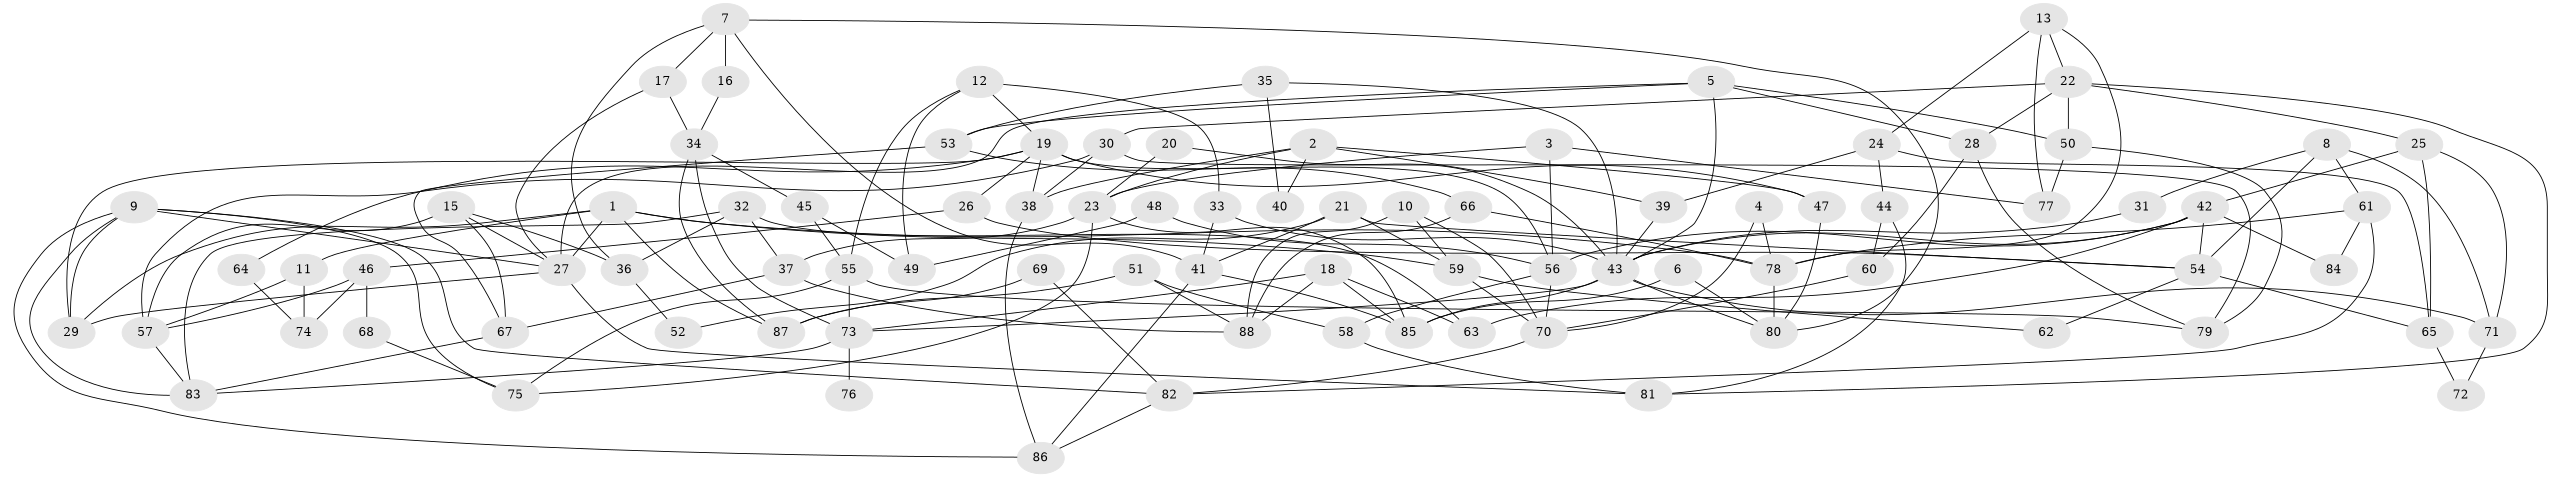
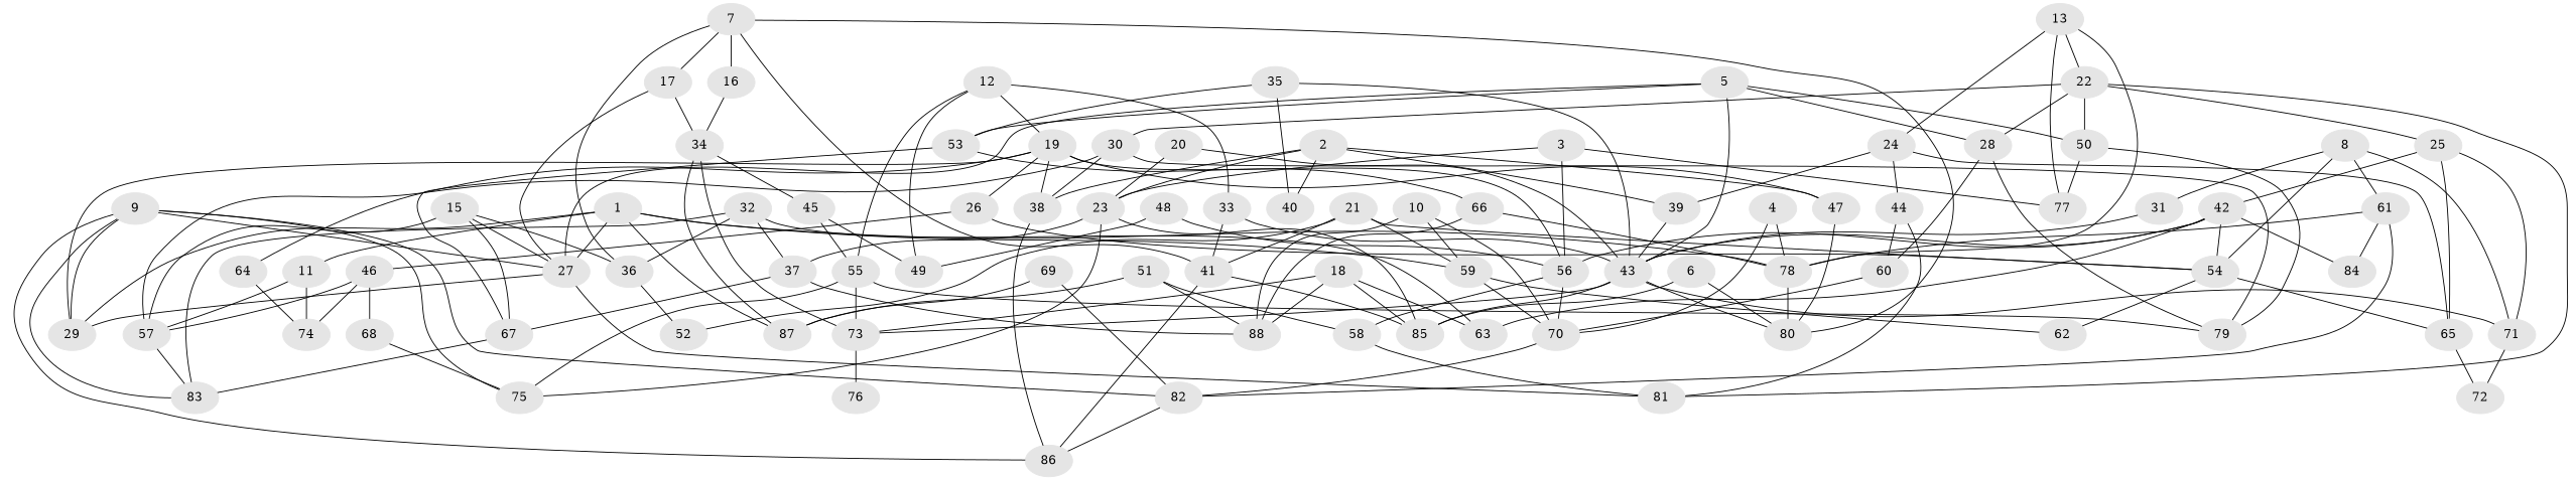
  graph {
    node [color=gray90 style=filled]
    1
    11
    27
    29
    59
    78
    87
    57
    74
    81
    70
    62
    80
    2
    23
    38
    39
    40
    47
    85
    75
    37
    86
    43
    3
    56
    77
    58
    4
    82
    5
    28
    50
    53
    79
    60
    71
    73
    67
    66
    6
    7
    16
    17
    36
    41
    34
    52
    8
    31
    54
    61
    65
    84
    72
    9
    83
    10
    88
    12
    19
    33
    49
    55
    64
    26
    13
    22
    24
    25
    30
    44
    15
    45
    18
    63
    76
    46
    20
    21
    42
    68
    32
    35
    48
    51
    69
    1 -- 11
    1 -- 27
    1 -- 29
    1 -- 59
    1 -- 78
    1 -- 87
    11 -- 57
    11 -- 74
    27 -- 29
    27 -- 81
    59 -- 70
    59 -- 62
    78 -- 80
    57 -- 83
    70 -- 82
    2 -- 23
    2 -- 38
    2 -- 39
    2 -- 40
    2 -- 47
    23 -- 85
    23 -- 75
    23 -- 37
    38 -- 86
    39 -- 43
    47 -- 80
    37 -- 67
    37 -- 88
    43 -- 80
    43 -- 85
    43 -- 71
    43 -- 73
    3 -- 23
    3 -- 56
    3 -- 77
    56 -- 70
    56 -- 58
    58 -- 81
    4 -- 78
    4 -- 70
    82 -- 86
    5 -- 27
    5 -- 43
    5 -- 28
    5 -- 50
    5 -- 53
    28 -- 79
    28 -- 60
    50 -- 77
    50 -- 79
    53 -- 67
    53 -- 66
    60 -- 70
    71 -- 72
-   73 -- 83
    73 -- 76
    67 -- 83
    66 -- 78
    66 -- 88
    6 -- 80
    6 -- 85
    7 -- 80
    7 -- 16
    7 -- 17
    7 -- 36
    7 -- 41
    16 -- 34
    17 -- 27
    17 -- 34
    36 -- 52
    41 -- 85
    41 -- 86
    34 -- 87
    34 -- 73
    34 -- 45
    8 -- 71
    8 -- 31
    8 -- 54
    8 -- 61
    31 -- 43
    54 -- 62
    54 -- 65
    61 -- 78
    61 -- 82
    61 -- 84
    65 -- 72
    9 -- 27
    9 -- 29
    9 -- 75
    9 -- 86
    9 -- 82
    9 -- 83
    10 -- 59
    10 -- 70
    10 -- 88
    12 -- 19
    12 -- 33
    12 -- 49
    12 -- 55
    19 -- 29
    19 -- 38
    19 -- 47
    19 -- 56
    19 -- 64
    19 -- 26
    33 -- 43
    33 -- 41
    55 -- 75
    55 -- 79
    55 -- 73
    64 -- 74
    26 -- 54
    26 -- 46
    13 -- 78
    13 -- 77
    13 -- 22
    13 -- 24
    22 -- 81
    22 -- 28
    22 -- 50
    22 -- 25
    22 -- 30
    24 -- 39
    24 -- 65
    24 -- 44
    25 -- 71
    25 -- 65
    25 -- 42
    30 -- 57
    30 -- 38
    30 -- 79
    44 -- 81
    44 -- 60
    15 -- 27
    15 -- 57
    15 -- 67
    15 -- 36
    45 -- 49
    45 -- 55
    18 -- 85
    18 -- 73
    18 -- 88
    18 -- 63
    46 -- 57
    46 -- 74
    46 -- 68
    20 -- 23
    20 -- 43
    21 -- 59
    21 -- 41
    21 -- 52
    21 -- 54
    42 -- 43
    42 -- 56
    42 -- 54
    42 -- 84
    42 -- 63
    68 -- 75
    32 -- 37
    32 -- 36
    32 -- 83
    32 -- 63
    35 -- 40
    35 -- 43
    35 -- 53
    48 -- 56
    48 -- 49
    51 -- 87
    51 -- 58
    51 -- 88
    69 -- 87
    69 -- 82
  }
